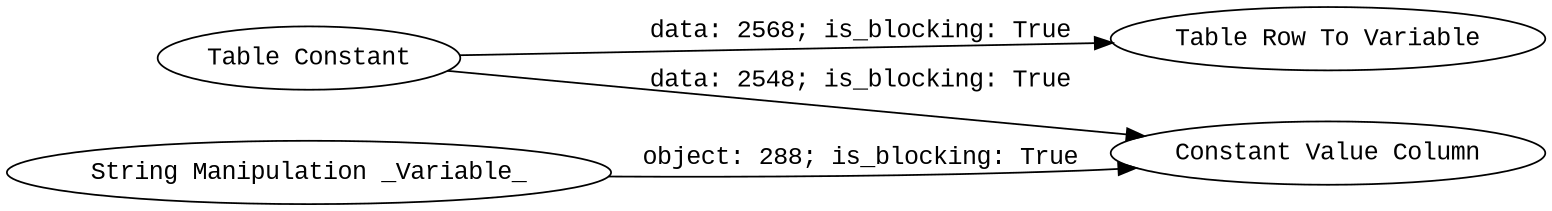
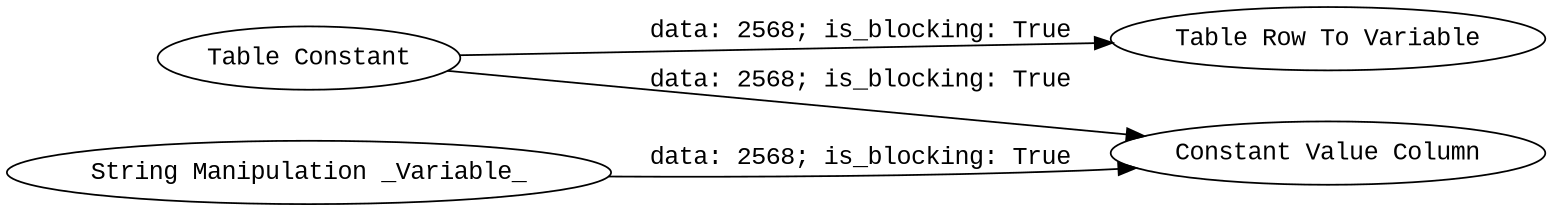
  digraph {
    fontname="Liberation Mono"
    rankdir=LR
    node [fontname="Liberation Mono"]
    edge [fontname="Liberation Mono"]
    n1 [label="Constant Value Column"]
    n2 [label="Table Constant"]
    n3 [label="Table Row To Variable"]
    n4 [label="String Manipulation _Variable_"]
-   n2 -> n1 [label="data: 2548; is_blocking: True"]
+   n2 -> n1 [label="data: 2568; is_blocking: True"]
    n2 -> n3 [label="data: 2568; is_blocking: True"]
-   n4 -> n1 [label="object: 288; is_blocking: True"]
+   n4 -> n1 [label="data: 2568; is_blocking: True"]
  }
